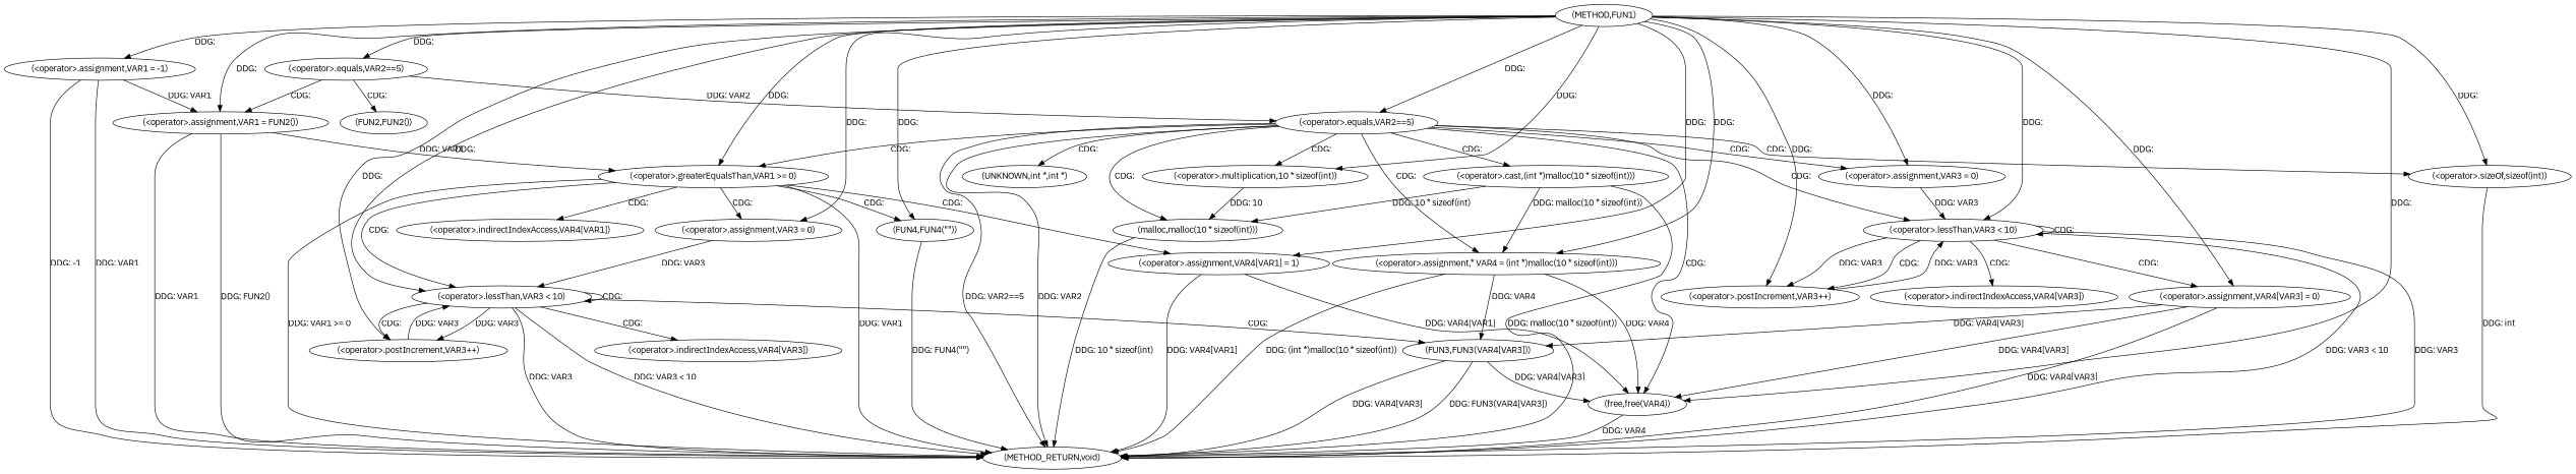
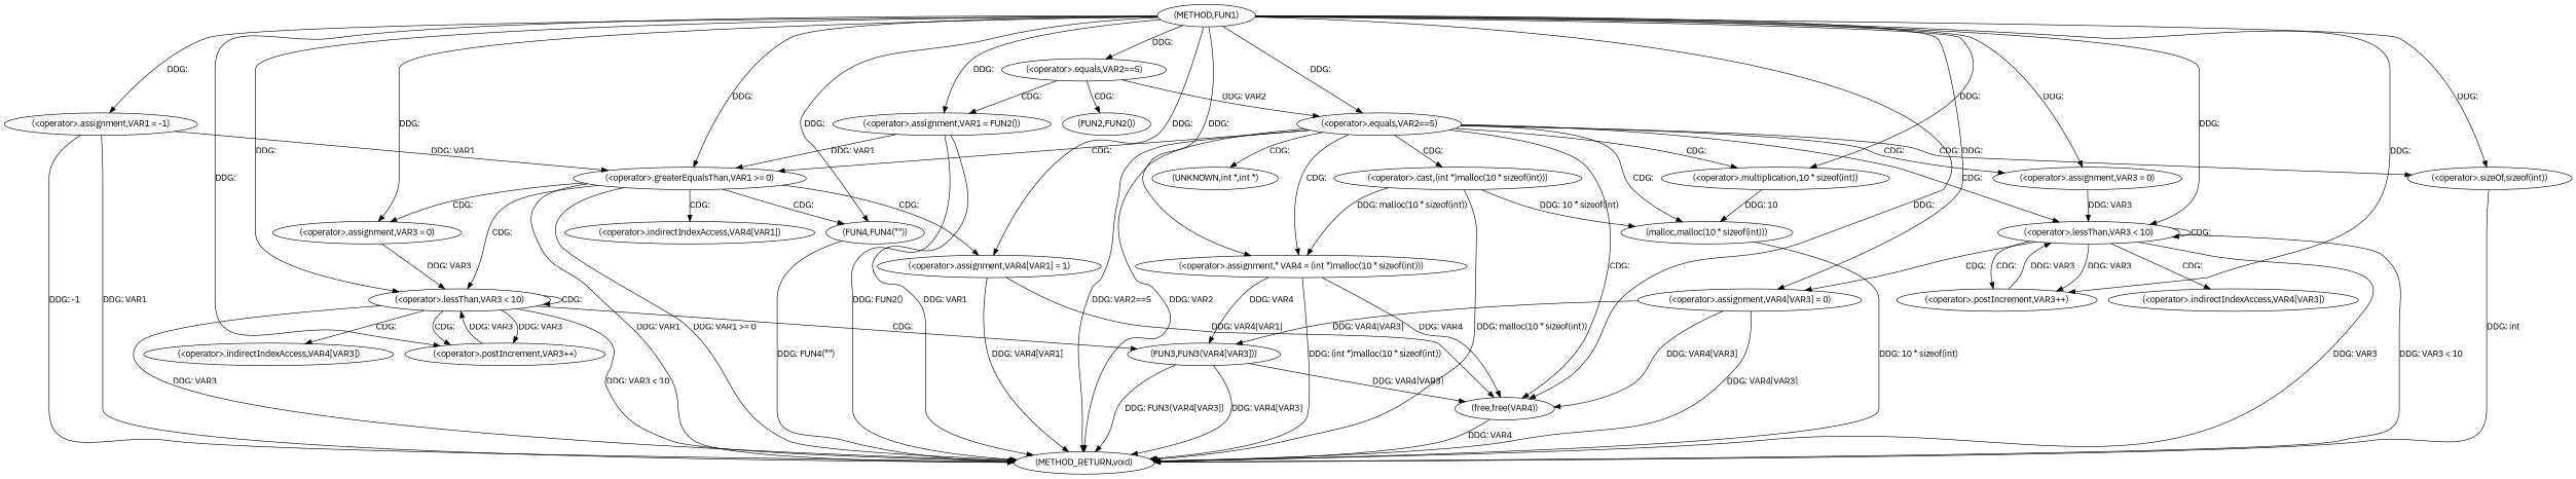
  digraph {
    fontname="IBM Plex Sans"
    node [fontname="IBM Plex Sans"]
    edge [fontname="IBM Plex Sans"]
    n1 [label="(METHOD,FUN1)"]
    n2 [label="(<operator>.assignment,VAR1 = -1)"]
    n3 [label="(<operator>.equals,VAR2==5)"]
    n4 [label="(<operator>.assignment,VAR1 = FUN2())"]
    n5 [label="(<operator>.equals,VAR2==5)"]
    n6 [label="(<operator>.assignment,* VAR4 = (int *)malloc(10 * sizeof(int)))"]
    n7 [label="(<operator>.multiplication,10 * sizeof(int))"]
    n8 [label="(<operator>.sizeOf,sizeof(int))"]
    n9 [label="(<operator>.assignment,VAR3 = 0)"]
    n10 [label="(<operator>.lessThan,VAR3 < 10)"]
    n11 [label="(<operator>.postIncrement,VAR3++)"]
    n12 [label="(<operator>.assignment,VAR4[VAR3] = 0)"]
    n13 [label="(<operator>.greaterEqualsThan,VAR1 >= 0)"]
    n14 [label="(<operator>.assignment,VAR4[VAR1] = 1)"]
    n15 [label="(<operator>.assignment,VAR3 = 0)"]
    n16 [label="(<operator>.lessThan,VAR3 < 10)"]
    n17 [label="(<operator>.postIncrement,VAR3++)"]
    n18 [label="(FUN4,FUN4(\"\"))"]
    n19 [label="(free,free(VAR4))"]
    n20 [label="(METHOD_RETURN,void)"]
    n21 [label="(FUN2,FUN2())"]
    n22 [label="(<operator>.cast,(int *)malloc(10 * sizeof(int)))"]
    n23 [label="(malloc,malloc(10 * sizeof(int)))"]
    n24 [label="(UNKNOWN,int *,int *)"]
    n25 [label="(FUN3,FUN3(VAR4[VAR3]))"]
    n26 [label="(<operator>.indirectIndexAccess,VAR4[VAR3])"]
    n27 [label="(<operator>.indirectIndexAccess,VAR4[VAR1])"]
    n28 [label="(<operator>.indirectIndexAccess,VAR4[VAR3])"]
    n1 -> n2 [label="DDG: "]
    n1 -> n3 [label="DDG: "]
    n1 -> n4 [label="DDG: "]
    n1 -> n5 [label="DDG: "]
    n1 -> n6 [label="DDG: "]
    n1 -> n7 [label="DDG: "]
    n1 -> n8 [label="DDG: "]
    n1 -> n9 [label="DDG: "]
    n1 -> n10 [label="DDG: "]
    n1 -> n11 [label="DDG: "]
    n1 -> n12 [label="DDG: "]
    n1 -> n13 [label="DDG: "]
    n1 -> n14 [label="DDG: "]
    n1 -> n15 [label="DDG: "]
    n1 -> n16 [label="DDG: "]
    n1 -> n17 [label="DDG: "]
    n1 -> n18 [label="DDG: "]
    n1 -> n19 [label="DDG: "]
-   n2 -> n4 [label="DDG: VAR1"]
+   n2 -> n13 [label="DDG: VAR1"]
    n2 -> n20 [label="DDG: VAR1"]
    n2 -> n20 [label="DDG: -1"]
    n3 -> n4 [label="CDG: "]
    n3 -> n5 [label="DDG: VAR2"]
    n3 -> n21 [label="CDG: "]
    n4 -> n13 [label="DDG: VAR1"]
    n4 -> n20 [label="DDG: FUN2()"]
    n4 -> n20 [label="DDG: VAR1"]
    n5 -> n6 [label="CDG: "]
    n5 -> n7 [label="CDG: "]
    n5 -> n8 [label="CDG: "]
    n5 -> n9 [label="CDG: "]
    n5 -> n10 [label="CDG: "]
    n5 -> n13 [label="CDG: "]
    n5 -> n19 [label="CDG: "]
    n5 -> n20 [label="DDG: VAR2"]
    n5 -> n20 [label="DDG: VAR2==5"]
    n5 -> n22 [label="CDG: "]
    n5 -> n23 [label="CDG: "]
    n5 -> n24 [label="CDG: "]
    n6 -> n19 [label="DDG: VAR4"]
    n6 -> n20 [label="DDG: (int *)malloc(10 * sizeof(int))"]
    n6 -> n25 [label="DDG: VAR4"]
    n7 -> n23 [label="DDG: 10"]
    n8 -> n20 [label="DDG: int"]
    n9 -> n10 [label="DDG: VAR3"]
    n10 -> n10 [label="CDG: "]
    n10 -> n11 [label="DDG: VAR3"]
    n10 -> n11 [label="CDG: "]
    n10 -> n12 [label="CDG: "]
    n10 -> n20 [label="DDG: VAR3 < 10"]
    n10 -> n20 [label="DDG: VAR3"]
    n10 -> n26 [label="CDG: "]
    n11 -> n10 [label="DDG: VAR3"]
    n12 -> n19 [label="DDG: VAR4[VAR3]"]
    n12 -> n20 [label="DDG: VAR4[VAR3]"]
    n12 -> n25 [label="DDG: VAR4[VAR3]"]
    n13 -> n14 [label="CDG: "]
    n13 -> n15 [label="CDG: "]
    n13 -> n16 [label="CDG: "]
    n13 -> n18 [label="CDG: "]
    n13 -> n20 [label="DDG: VAR1"]
    n13 -> n20 [label="DDG: VAR1 >= 0"]
    n13 -> n27 [label="CDG: "]
    n14 -> n19 [label="DDG: VAR4[VAR1]"]
    n14 -> n20 [label="DDG: VAR4[VAR1]"]
    n15 -> n16 [label="DDG: VAR3"]
    n16 -> n16 [label="CDG: "]
    n16 -> n17 [label="DDG: VAR3"]
    n16 -> n17 [label="CDG: "]
    n16 -> n20 [label="DDG: VAR3"]
    n16 -> n20 [label="DDG: VAR3 < 10"]
    n16 -> n25 [label="CDG: "]
    n16 -> n28 [label="CDG: "]
    n17 -> n16 [label="DDG: VAR3"]
    n18 -> n20 [label="DDG: FUN4(\"\")"]
    n19 -> n20 [label="DDG: VAR4"]
    n22 -> n6 [label="DDG: malloc(10 * sizeof(int))"]
    n22 -> n20 [label="DDG: malloc(10 * sizeof(int))"]
    n22 -> n23 [label="DDG: 10 * sizeof(int)"]
    n23 -> n20 [label="DDG: 10 * sizeof(int)"]
    n25 -> n19 [label="DDG: VAR4[VAR3]"]
    n25 -> n20 [label="DDG: VAR4[VAR3]"]
    n25 -> n20 [label="DDG: FUN3(VAR4[VAR3])"]
  }
